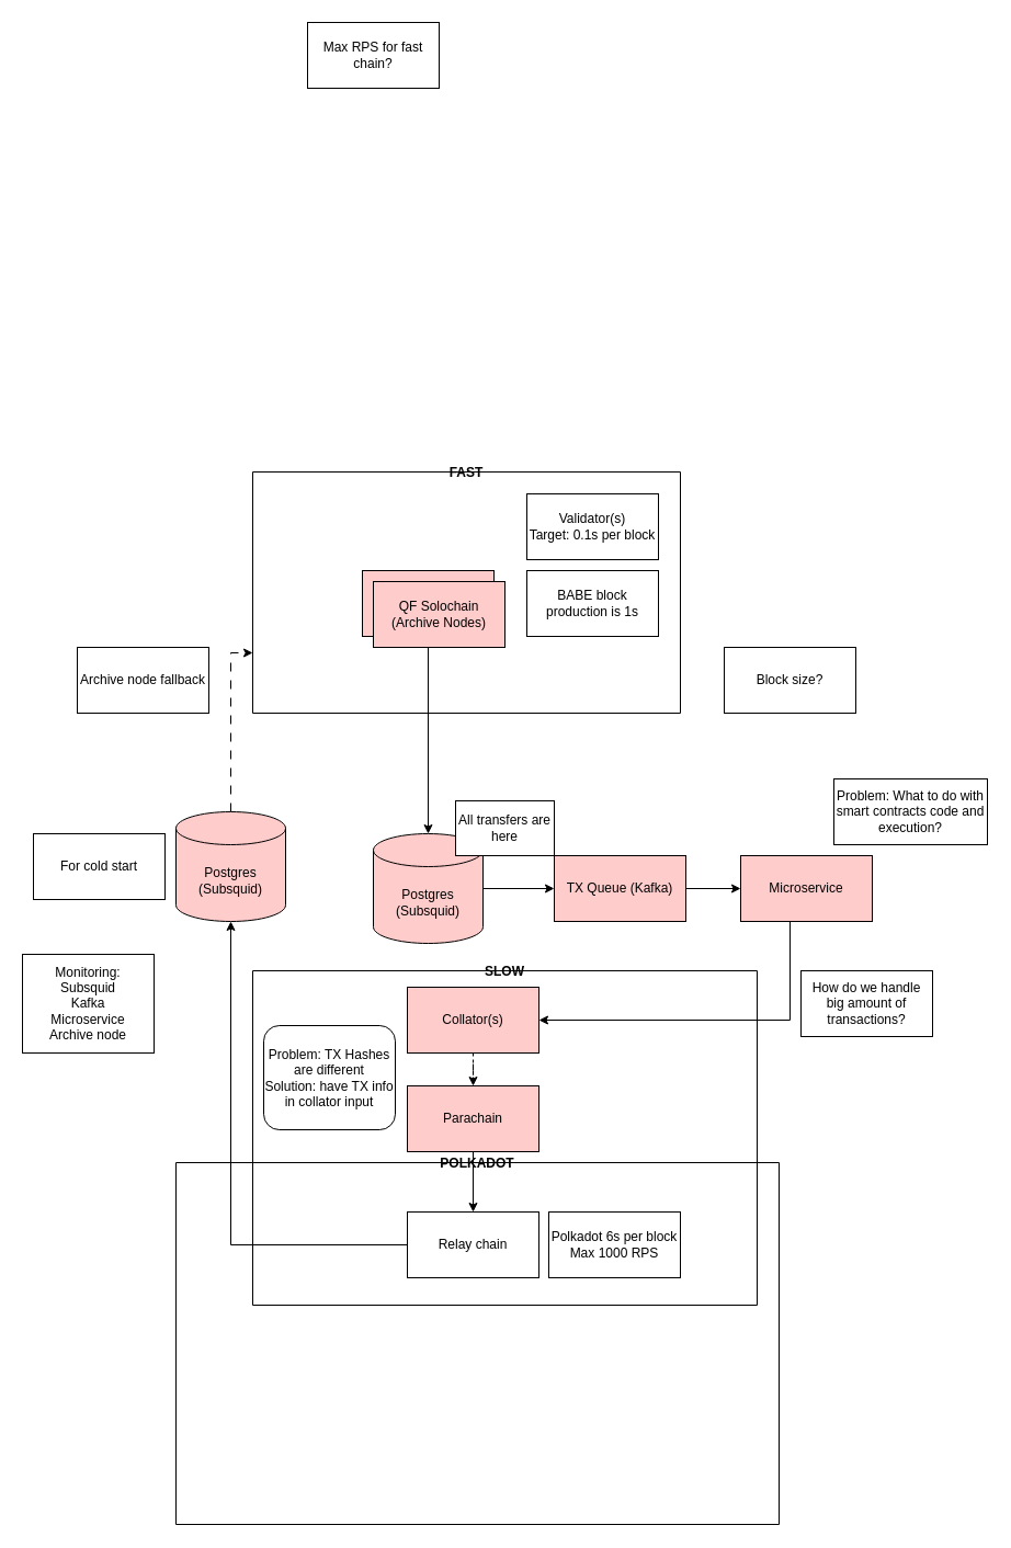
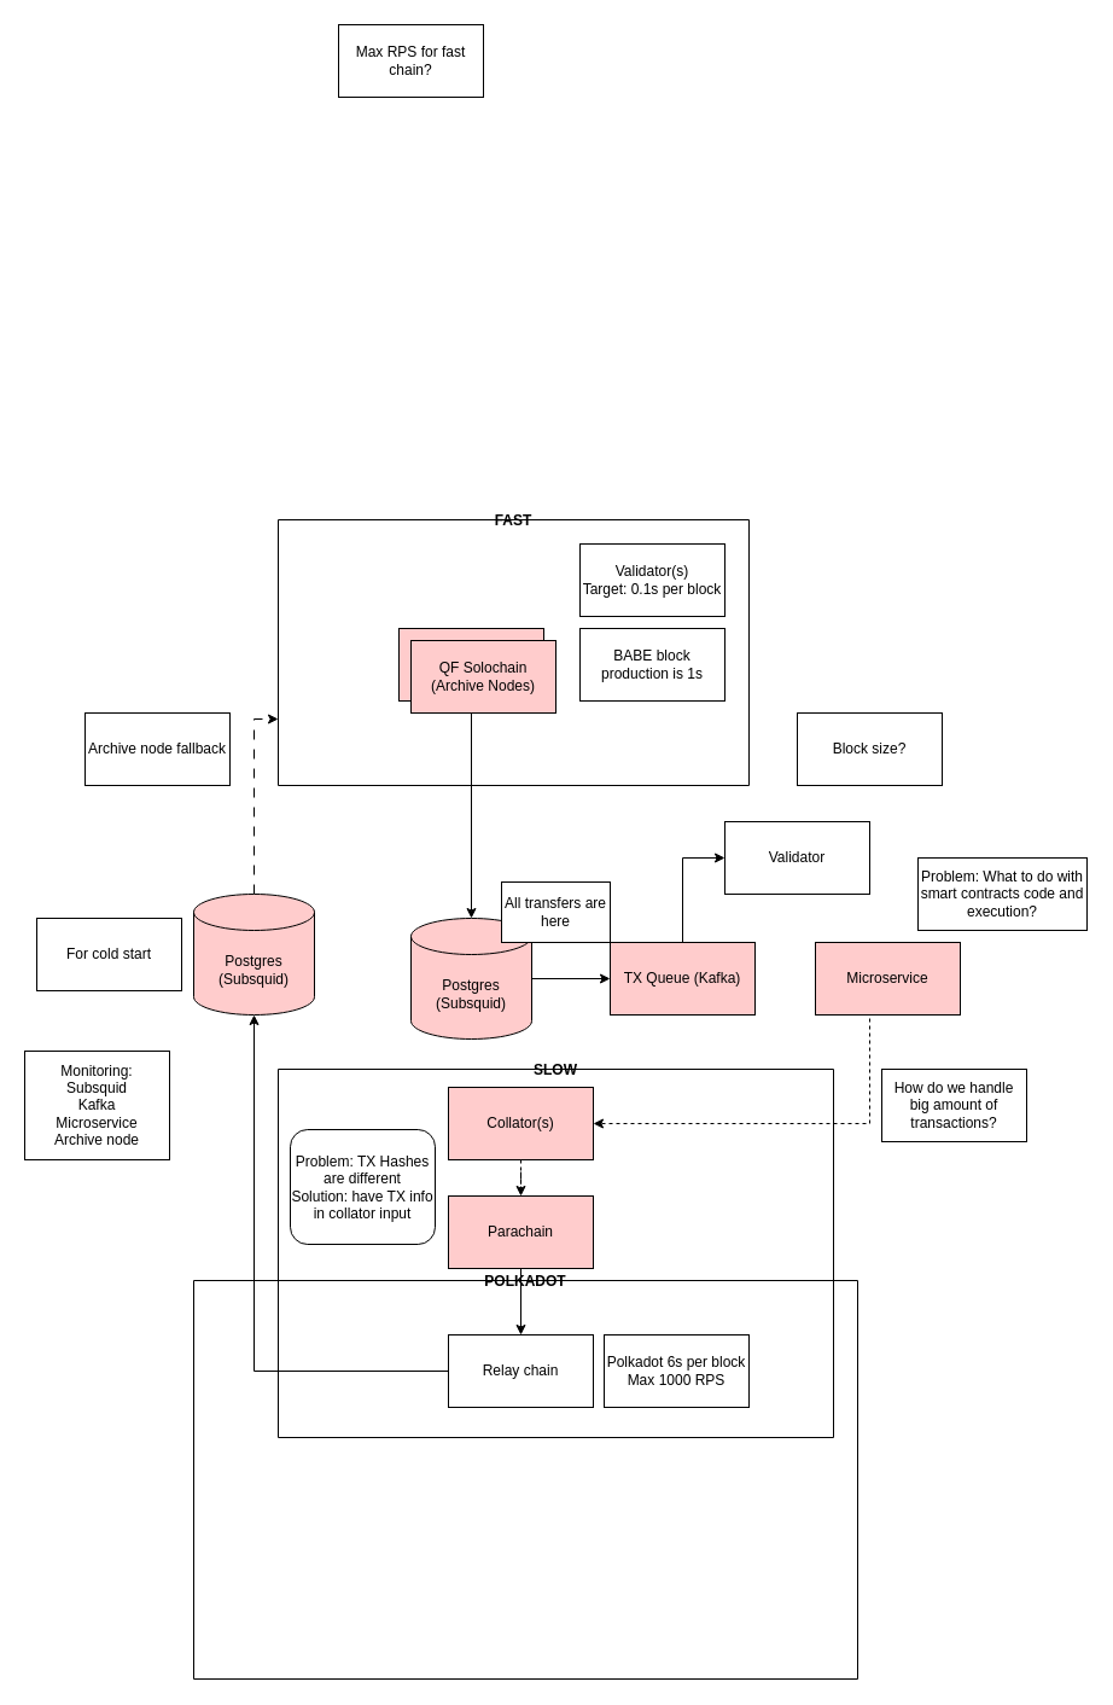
  <mxCell id="0" />
  <mxCell id="1" parent="0" />
  <mxCell id="2" value="FAST" style="swimlane;startSize=0;" vertex="1" parent="1"><mxGeometry x="230" y="430" width="390" height="220" as="geometry" /></mxCell>
  <mxCell id="3" value="QF Solochain (Archive Node)" style="rounded=0;whiteSpace=wrap;html=1;fillColor=#FFCCCC;" vertex="1" parent="2"><mxGeometry x="100" y="90" width="120" height="60" as="geometry" /></mxCell>
  <mxCell id="4" value="Validator(s)&lt;br&gt;Target: 0.1s per block" style="rounded=0;whiteSpace=wrap;html=1;" vertex="1" parent="2"><mxGeometry x="250" y="20" width="120" height="60" as="geometry" /></mxCell>
  <mxCell id="5" value="BABE block production is 1s" style="rounded=0;whiteSpace=wrap;html=1;" vertex="1" parent="2"><mxGeometry x="250" y="90" width="120" height="60" as="geometry" /></mxCell>
- <mxCell id="6" value="" style="edgeStyle=orthogonalEdgeStyle;rounded=0;orthogonalLoop=1;jettySize=auto;html=1;" edge="1" parent="1" source="8" target="21"><mxGeometry relative="1" as="geometry" /></mxCell>
+ <mxCell id="7" style="edgeStyle=orthogonalEdgeStyle;rounded=0;orthogonalLoop=1;jettySize=auto;html=1;entryX=0;entryY=0.5;entryDx=0;entryDy=0;" edge="1" parent="1" source="8" target="26"><mxGeometry relative="1" as="geometry" /></mxCell>
  <mxCell id="8" value="TX Queue (Kafka)" style="rounded=0;whiteSpace=wrap;html=1;fillColor=#FFCCCC;" vertex="1" parent="1"><mxGeometry x="505" y="780" width="120" height="60" as="geometry" /></mxCell>
  <mxCell id="9" value="SLOW" style="swimlane;startSize=0;" vertex="1" parent="1"><mxGeometry x="230" y="885" width="460" height="305" as="geometry" /></mxCell>
  <mxCell id="10" value="" style="edgeStyle=orthogonalEdgeStyle;rounded=0;orthogonalLoop=1;jettySize=auto;html=1;" edge="1" parent="9" source="11" target="12"><mxGeometry relative="1" as="geometry" /></mxCell>
  <mxCell id="11" value="Parachain" style="rounded=0;whiteSpace=wrap;html=1;fillColor=#FFCCCC;" vertex="1" parent="9"><mxGeometry x="141" y="105" width="120" height="60" as="geometry" /></mxCell>
  <mxCell id="12" value="Relay chain" style="rounded=0;whiteSpace=wrap;html=1;" vertex="1" parent="9"><mxGeometry x="141" y="220" width="120" height="60" as="geometry" /></mxCell>
  <mxCell id="13" style="edgeStyle=orthogonalEdgeStyle;rounded=0;orthogonalLoop=1;jettySize=auto;html=1;entryX=0.5;entryY=0;entryDx=0;entryDy=0;dashed=1;" edge="1" parent="9" source="14" target="11"><mxGeometry relative="1" as="geometry" /></mxCell>
  <mxCell id="14" value="Collator(s)" style="rounded=0;whiteSpace=wrap;html=1;fillColor=#FFCCCC;" vertex="1" parent="9"><mxGeometry x="141" y="15" width="120" height="60" as="geometry" /></mxCell>
  <mxCell id="15" value="Problem: TX Hashes are different&lt;br&gt;Solution: have TX info in collator input" style="whiteSpace=wrap;html=1;rounded=1;" vertex="1" parent="9"><mxGeometry x="10" y="50" width="120" height="95" as="geometry" /></mxCell>
  <mxCell id="16" value="POLKADOT" style="swimlane;startSize=0;" vertex="1" parent="1"><mxGeometry x="160" y="1060" width="550" height="330" as="geometry" /></mxCell>
  <mxCell id="17" value="Polkadot 6s per block&lt;br&gt;Max 1000 RPS" style="rounded=0;whiteSpace=wrap;html=1;" vertex="1" parent="16"><mxGeometry x="340" y="45" width="120" height="60" as="geometry" /></mxCell>
  <mxCell id="18" style="edgeStyle=orthogonalEdgeStyle;rounded=0;orthogonalLoop=1;jettySize=auto;html=1;exitX=1;exitY=0.5;exitDx=0;exitDy=0;exitPerimeter=0;" edge="1" parent="1" source="24" target="8"><mxGeometry relative="1" as="geometry"><mxPoint x="450" y="790" as="sourcePoint" /></mxGeometry></mxCell>
  <mxCell id="19" style="edgeStyle=orthogonalEdgeStyle;rounded=0;orthogonalLoop=1;jettySize=auto;html=1;entryX=0.5;entryY=0;entryDx=0;entryDy=0;entryPerimeter=0;" edge="1" parent="1" source="3" target="24"><mxGeometry relative="1" as="geometry"><mxPoint x="390" y="760" as="targetPoint" /></mxGeometry></mxCell>
- <mxCell id="20" style="edgeStyle=orthogonalEdgeStyle;rounded=0;orthogonalLoop=1;jettySize=auto;html=1;entryX=1;entryY=0.5;entryDx=0;entryDy=0;exitX=0.5;exitY=1;exitDx=0;exitDy=0;" edge="1" parent="1" source="21" target="14"><mxGeometry relative="1" as="geometry"><Array as="points"><mxPoint x="720" y="930" /></Array></mxGeometry></mxCell>
+ <mxCell id="20" style="edgeStyle=orthogonalEdgeStyle;rounded=0;orthogonalLoop=1;jettySize=auto;html=1;entryX=1;entryY=0.5;entryDx=0;entryDy=0;exitX=0.5;exitY=1;exitDx=0;exitDy=0;dashed=1;" edge="1" parent="1" source="21" target="14"><mxGeometry relative="1" as="geometry"><Array as="points"><mxPoint x="720" y="930" /></Array></mxGeometry></mxCell>
  <mxCell id="21" value="Microservice" style="rounded=0;whiteSpace=wrap;html=1;fillColor=#FFCCCC;" vertex="1" parent="1"><mxGeometry x="675" y="780" width="120" height="60" as="geometry" /></mxCell>
  <mxCell id="22" value="For cold start" style="rounded=0;whiteSpace=wrap;html=1;" vertex="1" parent="1"><mxGeometry x="30" y="760" width="120" height="60" as="geometry" /></mxCell>
  <mxCell id="23" value="Archive node fallback" style="rounded=0;whiteSpace=wrap;html=1;" vertex="1" parent="1"><mxGeometry x="70" y="590" width="120" height="60" as="geometry" /></mxCell>
  <mxCell id="24" value="Postgres&lt;br&gt;(Subsquid)" style="shape=cylinder3;whiteSpace=wrap;html=1;boundedLbl=1;backgroundOutline=1;size=15;fillColor=#FFCCCC;" vertex="1" parent="1"><mxGeometry x="340" y="760" width="100" height="100" as="geometry" /></mxCell>
  <mxCell id="25" value="Monitoring:&lt;div&gt;Subsquid&lt;br&gt;Kafka&lt;br&gt;Microservice&lt;br&gt;Archive node&lt;/div&gt;" style="rounded=0;whiteSpace=wrap;html=1;" vertex="1" parent="1"><mxGeometry x="20" y="870" width="120" height="90" as="geometry" /></mxCell>
+ <mxCell id="26" value="Validator" style="rounded=0;whiteSpace=wrap;html=1;" vertex="1" parent="1"><mxGeometry x="600" y="680" width="120" height="60" as="geometry" /></mxCell>
  <mxCell id="27" value="&lt;div&gt;QF Solochain (Archive Nodes)&lt;/div&gt;" style="rounded=0;whiteSpace=wrap;html=1;fillColor=#FFCCCC;" vertex="1" parent="1"><mxGeometry x="340" y="530" width="120" height="60" as="geometry" /></mxCell>
  <mxCell id="28" style="edgeStyle=orthogonalEdgeStyle;rounded=0;orthogonalLoop=1;jettySize=auto;html=1;entryX=0;entryY=0.75;entryDx=0;entryDy=0;dashed=1;dashPattern=8 8;" edge="1" parent="1" source="29" target="2"><mxGeometry relative="1" as="geometry" /></mxCell>
  <mxCell id="29" value="Postgres&lt;br&gt;(Subsquid)" style="shape=cylinder3;whiteSpace=wrap;html=1;boundedLbl=1;backgroundOutline=1;size=15;fillColor=#FFCCCC;" vertex="1" parent="1"><mxGeometry x="160" y="740" width="100" height="100" as="geometry" /></mxCell>
  <mxCell id="30" style="edgeStyle=orthogonalEdgeStyle;rounded=0;orthogonalLoop=1;jettySize=auto;html=1;entryX=0.5;entryY=1;entryDx=0;entryDy=0;entryPerimeter=0;" edge="1" parent="1" source="12" target="29"><mxGeometry relative="1" as="geometry" /></mxCell>
  <mxCell id="31" value="Problem: What to do with smart contracts code and execution?" style="rounded=0;whiteSpace=wrap;html=1;" vertex="1" parent="1"><mxGeometry x="760" y="710" width="140" height="60" as="geometry" /></mxCell>
  <mxCell id="32" value="All transfers are here" style="rounded=0;whiteSpace=wrap;html=1;" vertex="1" parent="1"><mxGeometry x="415" y="730" width="90" height="50" as="geometry" /></mxCell>
  <mxCell id="33" value="How do we handle big amount of transactions?" style="rounded=0;whiteSpace=wrap;html=1;" vertex="1" parent="1"><mxGeometry x="730" y="885" width="120" height="60" as="geometry" /></mxCell>
  <mxCell id="34" value="Max RPS for fast chain?" style="rounded=0;whiteSpace=wrap;html=1;" vertex="1" parent="1"><mxGeometry x="280" y="20" width="120" height="60" as="geometry" /></mxCell>
  <mxCell id="35" value="Block size?" style="rounded=0;whiteSpace=wrap;html=1;" vertex="1" parent="1"><mxGeometry x="660" y="590" width="120" height="60" as="geometry" /></mxCell>
